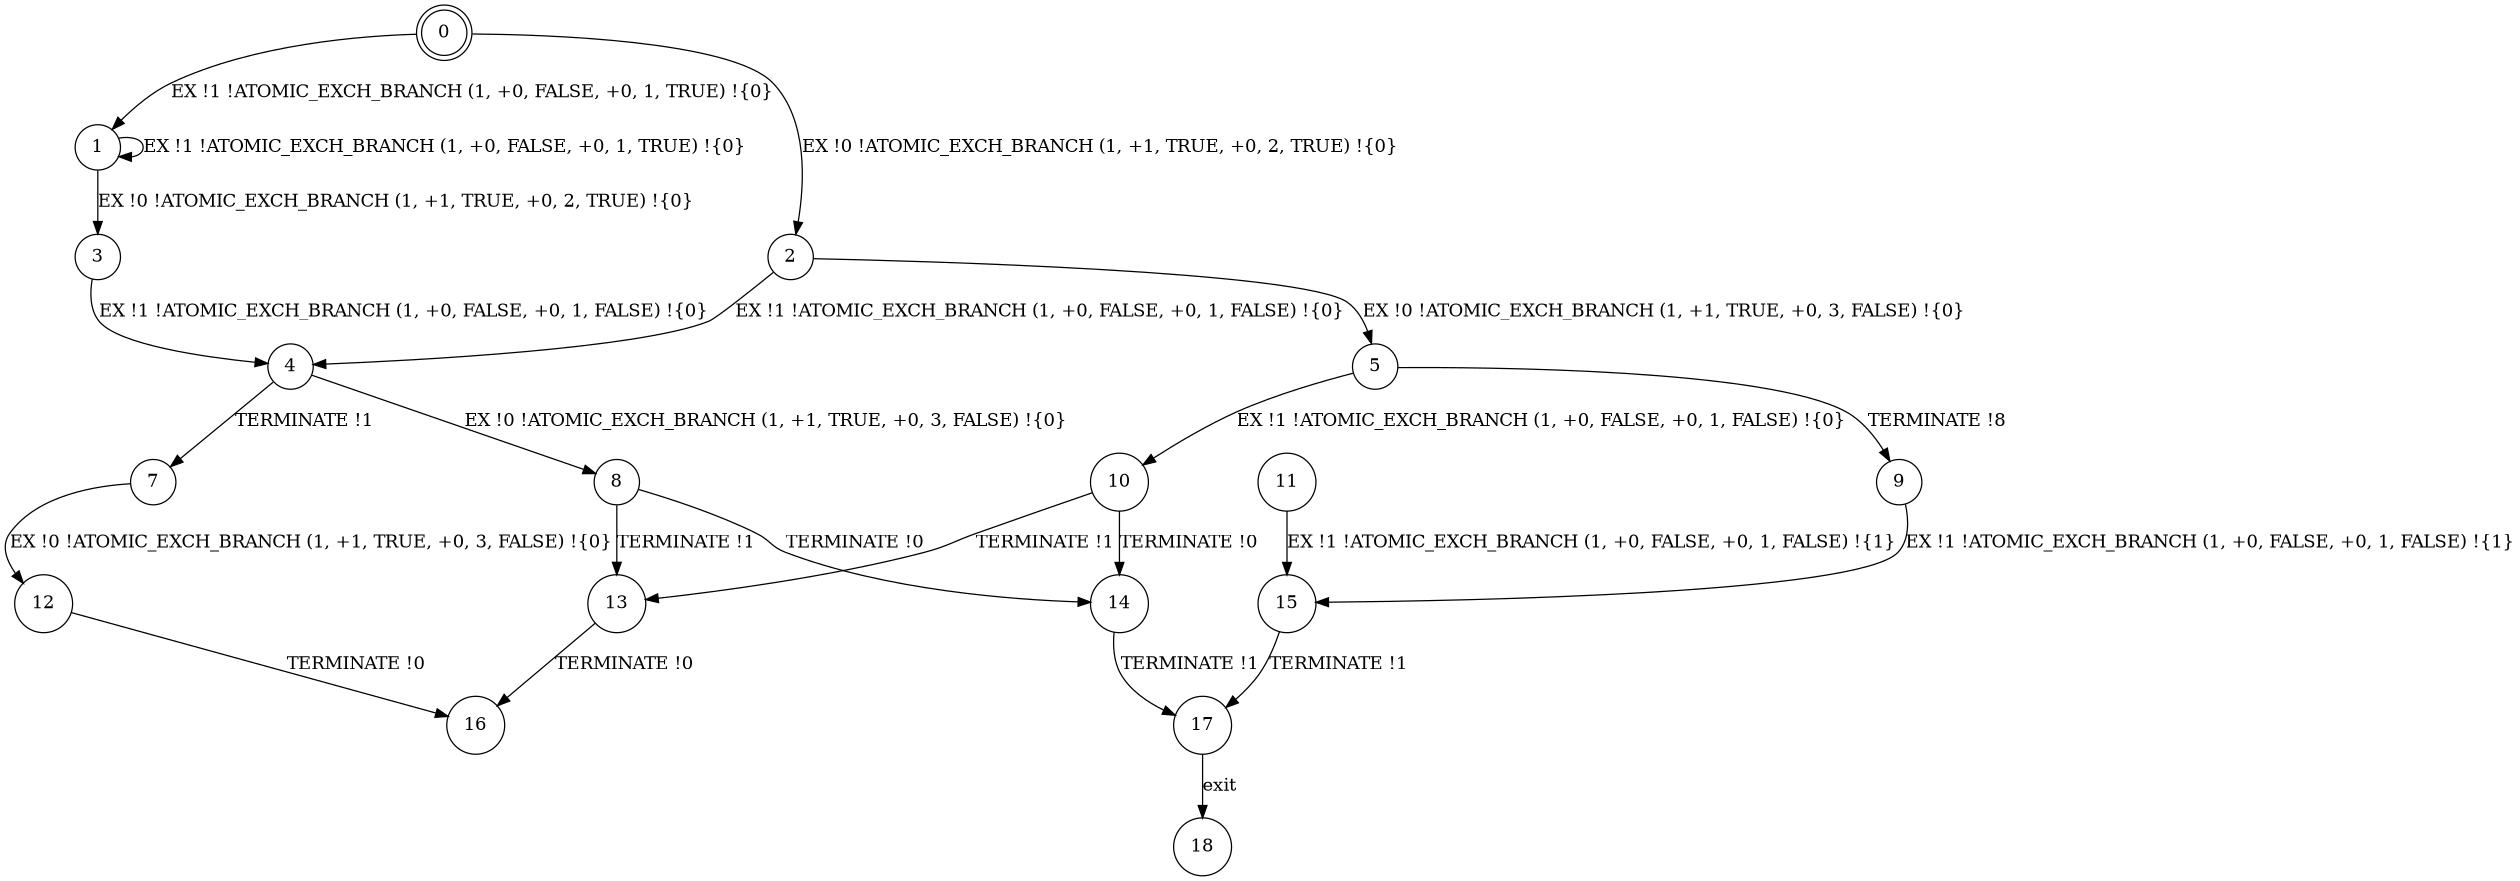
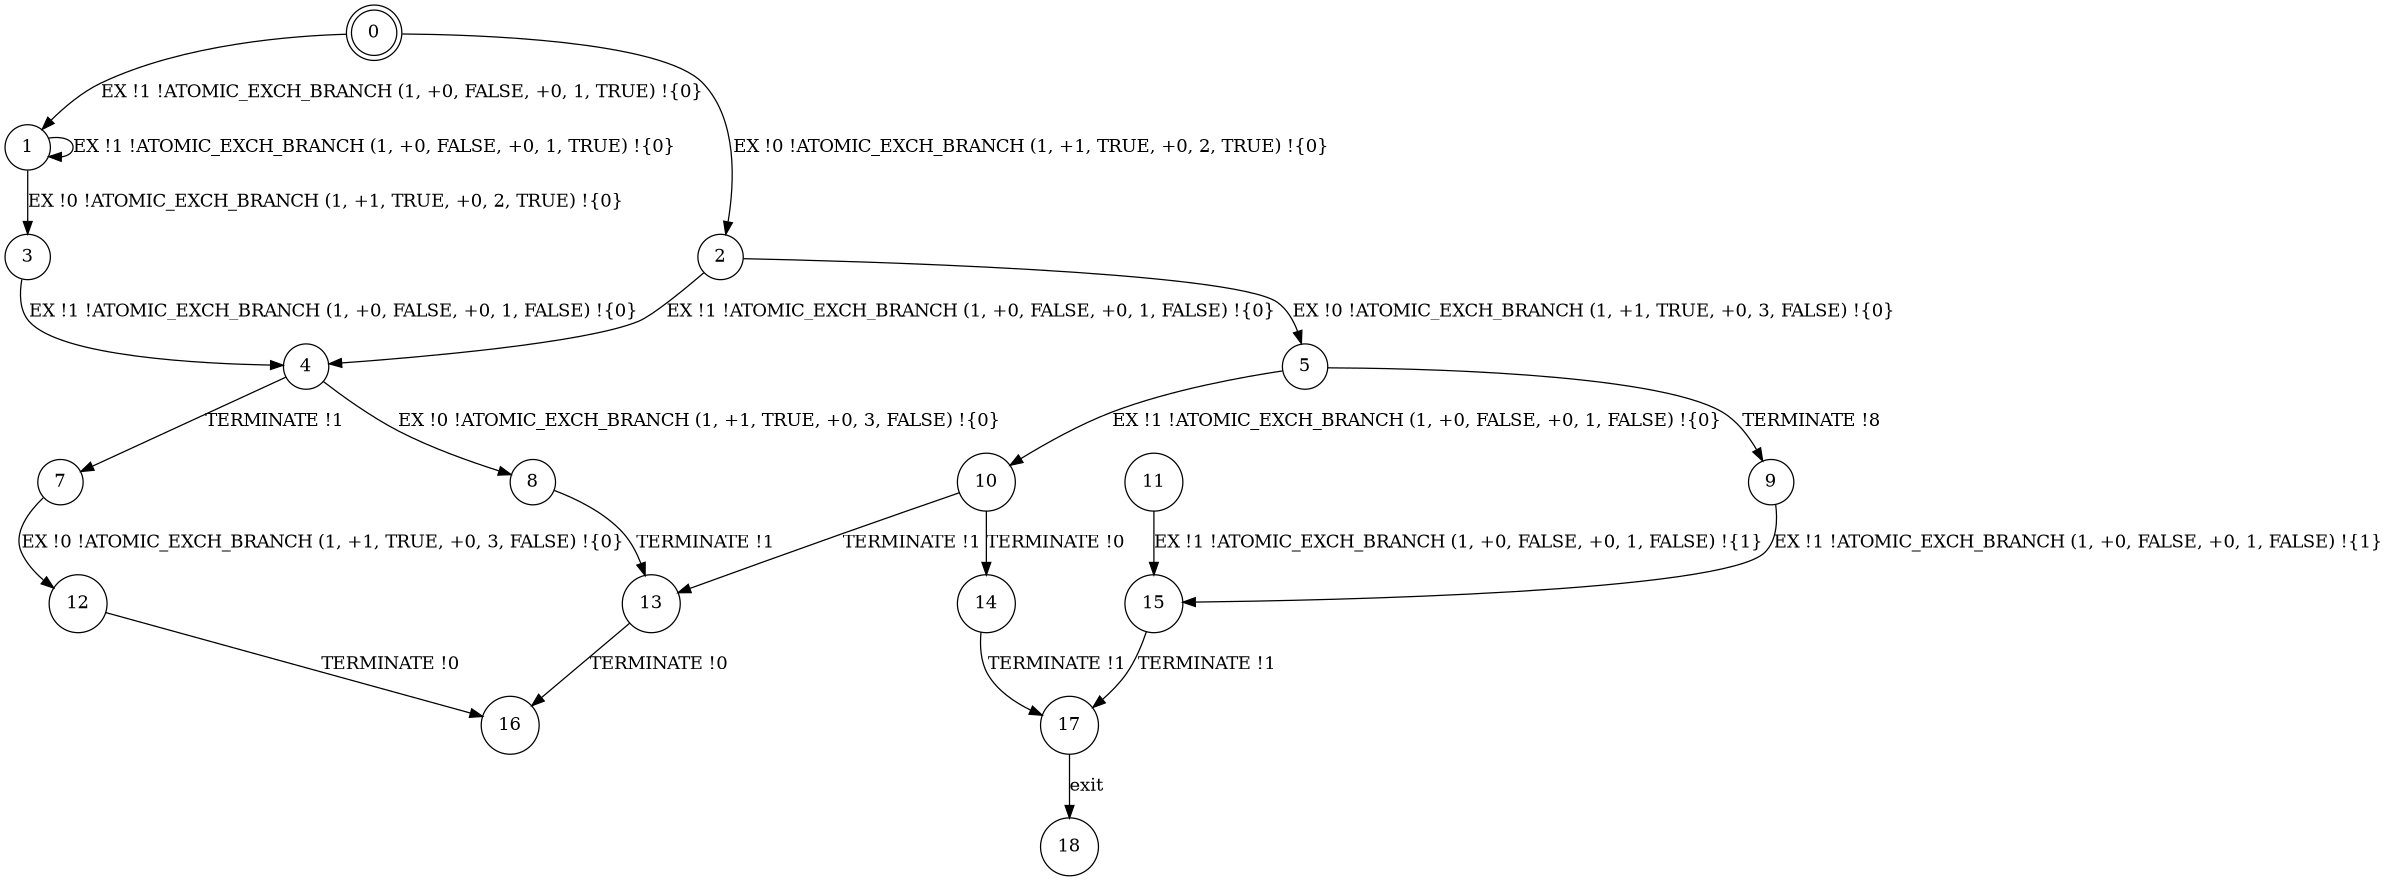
  digraph {
    node [shape=circle]
    0 [peripheries=2]
    1
    2
    3
    4
    5
    7
    8
    9
    10
    12
    13
    14
    15
    11
    16
    17
    18
    0 -> 1 [label="EX !1 !ATOMIC_EXCH_BRANCH (1, +0, FALSE, +0, 1, TRUE) !{0}"]
    0 -> 2 [label="EX !0 !ATOMIC_EXCH_BRANCH (1, +1, TRUE, +0, 2, TRUE) !{0}"]
    1 -> 1 [label="EX !1 !ATOMIC_EXCH_BRANCH (1, +0, FALSE, +0, 1, TRUE) !{0}"]
    1 -> 3 [label="EX !0 !ATOMIC_EXCH_BRANCH (1, +1, TRUE, +0, 2, TRUE) !{0}"]
    2 -> 4 [label="EX !1 !ATOMIC_EXCH_BRANCH (1, +0, FALSE, +0, 1, FALSE) !{0}"]
    2 -> 5 [label="EX !0 !ATOMIC_EXCH_BRANCH (1, +1, TRUE, +0, 3, FALSE) !{0}"]
    3 -> 4 [label="EX !1 !ATOMIC_EXCH_BRANCH (1, +0, FALSE, +0, 1, FALSE) !{0}"]
    4 -> 7 [label="TERMINATE !1"]
    4 -> 8 [label="EX !0 !ATOMIC_EXCH_BRANCH (1, +1, TRUE, +0, 3, FALSE) !{0}"]
    5 -> 9 [label="TERMINATE !8"]
    5 -> 10 [label="EX !1 !ATOMIC_EXCH_BRANCH (1, +0, FALSE, +0, 1, FALSE) !{0}"]
    7 -> 12 [label="EX !0 !ATOMIC_EXCH_BRANCH (1, +1, TRUE, +0, 3, FALSE) !{0}"]
    8 -> 13 [label="TERMINATE !1"]
-   8 -> 14 [label="TERMINATE !0"]
    9 -> 15 [label="EX !1 !ATOMIC_EXCH_BRANCH (1, +0, FALSE, +0, 1, FALSE) !{1}"]
    10 -> 13 [label="TERMINATE !1"]
    10 -> 14 [label="TERMINATE !0"]
    12 -> 16 [label="TERMINATE !0"]
    13 -> 16 [label="TERMINATE !0"]
    14 -> 17 [label="TERMINATE !1"]
    15 -> 17 [label="TERMINATE !1"]
    11 -> 15 [label="EX !1 !ATOMIC_EXCH_BRANCH (1, +0, FALSE, +0, 1, FALSE) !{1}"]
    17 -> 18 [label=exit]
  }
